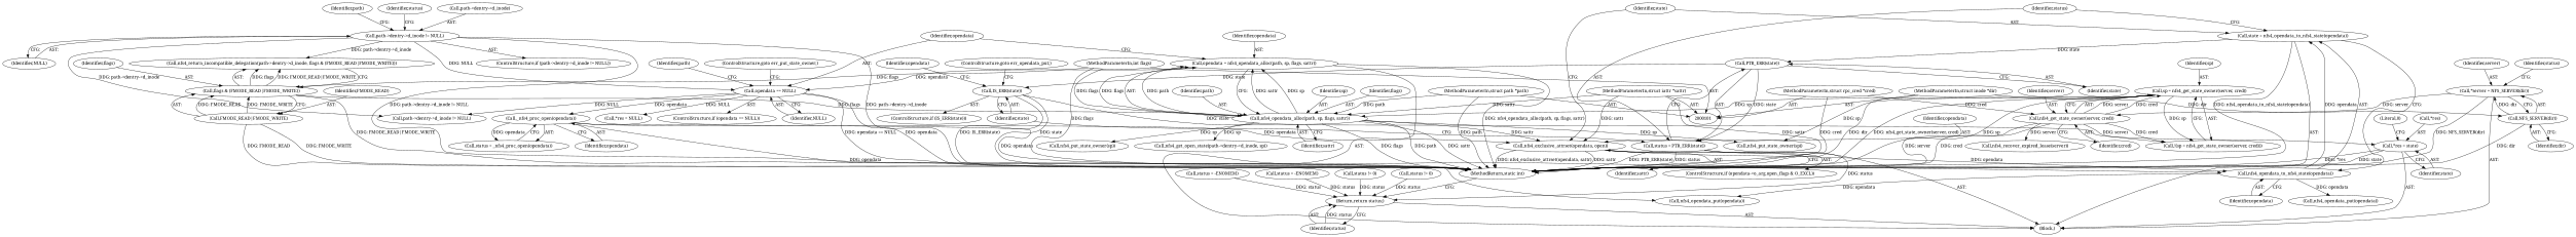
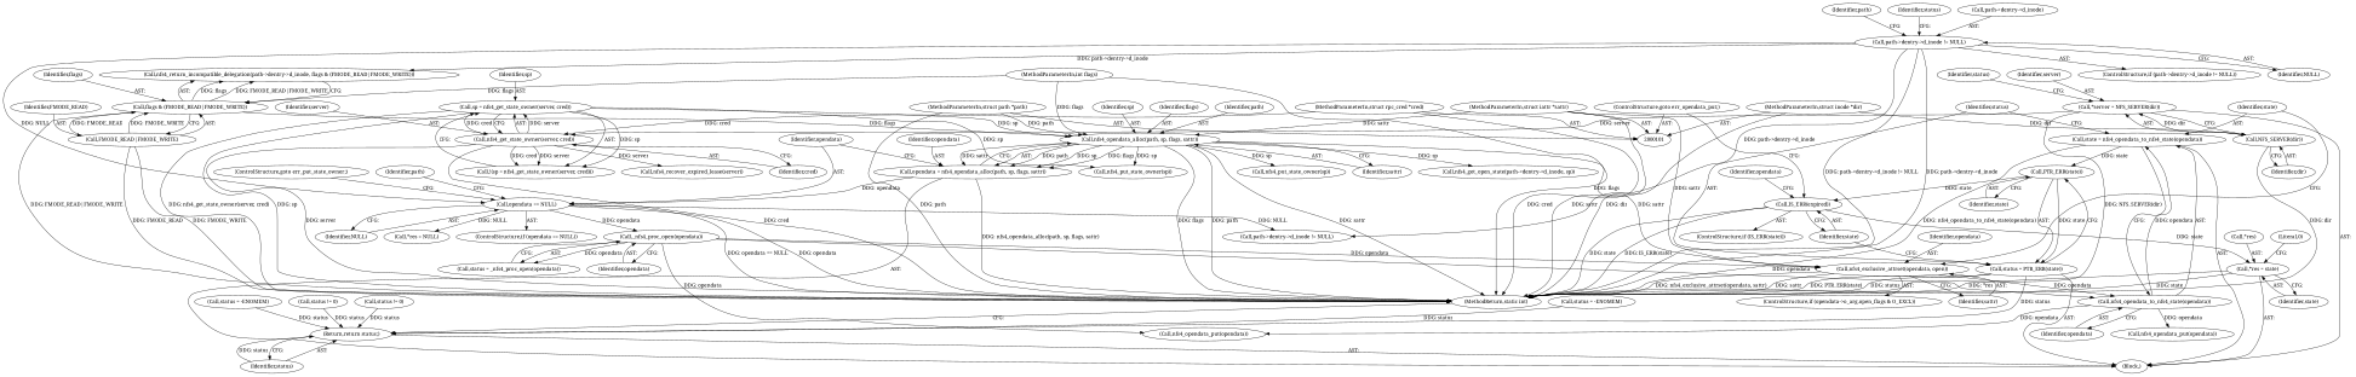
  digraph {
    fontname="Noto Serif"
    node [fontname="Noto Serif"]
    edge [fontname="Noto Serif"]
    n1 [label="(Call,state = nfs4_opendata_to_nfs4_state(opendata))"]
    n2 [label="(Call,nfs4_opendata_to_nfs4_state(opendata))"]
    n3 [label="(Call,PTR_ERR(state))"]
    n4 [label="(Block,)"]
    n5 [label="(MethodReturn,static int)"]
    n6 [label="(Call,nfs4_opendata_put(opendata))"]
    n7 [label="(Identifier,opendata)"]
    n8 [label="(Call,nfs4_opendata_put(opendata))"]
    n9 [label="(Call,status = PTR_ERR(state))"]
-   n10 [label="(Call,IS_ERR(state))"]
+   n10 [label="(Call,IS_ERR(expired))"]
    n11 [label="(Identifier,state)"]
    n12 [label="(Return,return status;)"]
    n13 [label="(Call,nfs4_exclusive_attrset(opendata, open))"]
    n14 [label="(ControlStructure,if (opendata->o_arg.open_flags & O_EXCL))"]
    n15 [label="(Identifier,sattr)"]
    n16 [label="(Call,_nfs4_proc_open(opendata))"]
    n17 [label="(Call,status = _nfs4_proc_open(opendata))"]
    n18 [label="(Identifier,opendata)"]
    n19 [label="(Call,opendata == NULL)"]
    n20 [label="(ControlStructure,if (opendata == NULL))"]
    n21 [label="(Call,path->dentry->d_inode != NULL)"]
    n22 [label="(Identifier,NULL)"]
    n23 [label="(Call,*res = NULL)"]
    n24 [label="(Call,opendata = nfs4_opendata_alloc(path, sp, flags, sattr))"]
    n25 [label="(Call,nfs4_opendata_alloc(path, sp, flags, sattr))"]
    n26 [label="(Call,nfs4_put_state_owner(sp))"]
    n27 [label="(Call,nfs4_get_open_state(path->dentry->d_inode, sp))"]
    n28 [label="(Identifier,sattr)"]
    n29 [label="(Call,nfs4_put_state_owner(sp))"]
    n30 [label="(MethodParameterIn,struct path *path)"]
    n31 [label=2000101]
    n32 [label="(Call,sp = nfs4_get_state_owner(server, cred))"]
    n33 [label="(Call,nfs4_get_state_owner(server, cred))"]
    n34 [label="(Call,!(sp = nfs4_get_state_owner(server, cred)))"]
    n35 [label="(Call,nfs4_recover_expired_lease(server))"]
    n36 [label="(Identifier,cred)"]
    n37 [label="(Call,*server = NFS_SERVER(dir))"]
    n38 [label="(Call,NFS_SERVER(dir))"]
    n39 [label="(Identifier,dir)"]
    n40 [label="(MethodParameterIn,struct inode *dir)"]
    n41 [label="(MethodParameterIn,struct rpc_cred *cred)"]
    n42 [label="(Call,flags & (FMODE_READ|FMODE_WRITE))"]
    n43 [label="(Call,FMODE_READ|FMODE_WRITE)"]
    n44 [label="(Call,nfs4_return_incompatible_delegation(path->dentry->d_inode, flags & (FMODE_READ|FMODE_WRITE)))"]
    n45 [label="(MethodParameterIn,int flags)"]
    n46 [label="(MethodParameterIn,struct iattr *sattr)"]
    n47 [label="(Call,path->dentry->d_inode != NULL)"]
    n48 [label="(ControlStructure,if (path->dentry->d_inode != NULL))"]
    n49 [label="(Identifier,NULL)"]
    n50 [label="(Call,*res = state)"]
    n51 [label="(Identifier,state)"]
    n52 [label="(ControlStructure,if (IS_ERR(state)))"]
    n53 [label="(Identifier,status)"]
    n54 [label="(Identifier,state)"]
    n55 [label="(Identifier,flags)"]
    n56 [label="(Identifier,opendata)"]
    n57 [label="(Literal,0)"]
    n58 [label="(Identifier,status)"]
    n59 [label="(Identifier,sp)"]
    n60 [label="(Identifier,server)"]
    n61 [label="(Identifier,path)"]
    n62 [label="(Identifier,FMODE_READ)"]
    n63 [label="(Identifier,status)"]
    n64 [label="(Identifier,opendata)"]
    n65 [label="(Identifier,opendata)"]
    n66 [label="(ControlStructure,goto err_put_state_owner;)"]
    n67 [label="(Identifier,server)"]
    n68 [label="(Call,status != 0)"]
    n69 [label="(Identifier,opendata)"]
    n70 [label="(Call,*res)"]
    n71 [label="(Identifier,status)"]
    n72 [label="(ControlStructure,goto err_opendata_put;)"]
    n73 [label="(Call,status = -ENOMEM)"]
    n74 [label="(Call,status = -ENOMEM)"]
    n75 [label="(Identifier,path)"]
    n76 [label="(Identifier,sp)"]
    n77 [label="(Call,status != 0)"]
    n78 [label="(Identifier,flags)"]
    n79 [label="(Identifier,state)"]
    n80 [label="(Call,path->dentry->d_inode)"]
    n81 [label="(Identifier,path)"]
    n1 -> n2 [label="CFG: "]
    n1 -> n3 [label="DDG: state"]
    n1 -> n4 [label="AST: "]
    n1 -> n5 [label="DDG: nfs4_opendata_to_nfs4_state(opendata)"]
    n2 -> n1 [label="AST: "]
    n2 -> n1 [label="DDG: opendata"]
    n2 -> n6 [label="DDG: opendata"]
    n2 -> n7 [label="CFG: "]
    n2 -> n8 [label="DDG: opendata"]
    n3 -> n9 [label="AST: "]
    n3 -> n9 [label="DDG: state"]
    n3 -> n10 [label="DDG: state"]
    n3 -> n11 [label="CFG: "]
    n5 -> n12 [label="CFG: "]
    n7 -> n2 [label="AST: "]
    n9 -> n3 [label="CFG: "]
    n9 -> n4 [label="AST: "]
    n9 -> n5 [label="DDG: PTR_ERR(state)"]
    n9 -> n5 [label="DDG: status"]
    n9 -> n12 [label="DDG: status"]
    n10 -> n5 [label="DDG: IS_ERR(state)"]
    n10 -> n5 [label="DDG: state"]
    n10 -> n50 [label="DDG: state"]
    n10 -> n51 [label="CFG: "]
    n10 -> n52 [label="AST: "]
    n11 -> n3 [label="AST: "]
    n12 -> n4 [label="AST: "]
    n12 -> n53 [label="CFG: "]
    n13 -> n2 [label="DDG: opendata"]
    n13 -> n5 [label="DDG: nfs4_exclusive_attrset(opendata, sattr)"]
    n13 -> n5 [label="DDG: sattr"]
    n13 -> n14 [label="AST: "]
    n13 -> n15 [label="CFG: "]
    n15 -> n13 [label="AST: "]
    n16 -> n2 [label="DDG: opendata"]
    n16 -> n6 [label="DDG: opendata"]
    n16 -> n13 [label="DDG: opendata"]
    n16 -> n17 [label="AST: "]
    n16 -> n17 [label="DDG: opendata"]
    n16 -> n18 [label="CFG: "]
    n17 -> n16 [label="CFG: "]
    n18 -> n16 [label="AST: "]
    n19 -> n5 [label="DDG: opendata == NULL"]
    n19 -> n5 [label="DDG: opendata"]
    n19 -> n16 [label="DDG: opendata"]
    n19 -> n20 [label="AST: "]
    n19 -> n21 [label="DDG: NULL"]
    n19 -> n22 [label="CFG: "]
    n19 -> n23 [label="DDG: NULL"]
    n22 -> n19 [label="AST: "]
    n24 -> n4 [label="AST: "]
    n24 -> n5 [label="DDG: nfs4_opendata_alloc(path, sp, flags, sattr)"]
    n24 -> n19 [label="DDG: opendata"]
    n24 -> n25 [label="CFG: "]
    n25 -> n5 [label="DDG: flags"]
    n25 -> n5 [label="DDG: path"]
    n25 -> n5 [label="DDG: sattr"]
    n25 -> n13 [label="DDG: sattr"]
    n25 -> n24 [label="AST: "]
    n25 -> n24 [label="DDG: path"]
    n25 -> n24 [label="DDG: sp"]
    n25 -> n24 [label="DDG: flags"]
    n25 -> n24 [label="DDG: sattr"]
    n25 -> n26 [label="DDG: sp"]
    n25 -> n27 [label="DDG: sp"]
    n25 -> n28 [label="CFG: "]
    n25 -> n29 [label="DDG: sp"]
    n28 -> n25 [label="AST: "]
    n30 -> n5 [label="DDG: path"]
    n30 -> n25 [label="DDG: path"]
    n30 -> n31 [label="AST: "]
    n32 -> n5 [label="DDG: nfs4_get_state_owner(server, cred)"]
    n32 -> n5 [label="DDG: sp"]
    n32 -> n25 [label="DDG: sp"]
    n32 -> n26 [label="DDG: sp"]
    n32 -> n33 [label="CFG: "]
    n32 -> n34 [label="AST: "]
    n32 -> n34 [label="DDG: sp"]
    n33 -> n5 [label="DDG: server"]
    n33 -> n5 [label="DDG: cred"]
    n33 -> n32 [label="AST: "]
    n33 -> n32 [label="DDG: server"]
    n33 -> n32 [label="DDG: cred"]
    n33 -> n34 [label="DDG: server"]
    n33 -> n34 [label="DDG: cred"]
    n33 -> n35 [label="DDG: server"]
    n33 -> n36 [label="CFG: "]
    n34 -> n32 [label="CFG: "]
    n36 -> n33 [label="AST: "]
    n37 -> n4 [label="AST: "]
    n37 -> n5 [label="DDG: NFS_SERVER(dir)"]
    n37 -> n33 [label="DDG: server"]
    n37 -> n38 [label="CFG: "]
    n38 -> n5 [label="DDG: dir"]
    n38 -> n37 [label="AST: "]
    n38 -> n37 [label="DDG: dir"]
    n38 -> n39 [label="CFG: "]
    n39 -> n38 [label="AST: "]
    n40 -> n5 [label="DDG: dir"]
    n40 -> n31 [label="AST: "]
    n40 -> n38 [label="DDG: dir"]
    n41 -> n5 [label="DDG: cred"]
    n41 -> n31 [label="AST: "]
    n41 -> n33 [label="DDG: cred"]
    n42 -> n5 [label="DDG: FMODE_READ|FMODE_WRITE"]
    n42 -> n25 [label="DDG: flags"]
    n42 -> n43 [label="CFG: "]
    n42 -> n44 [label="AST: "]
    n42 -> n44 [label="DDG: flags"]
    n42 -> n44 [label="DDG: FMODE_READ|FMODE_WRITE"]
    n43 -> n5 [label="DDG: FMODE_WRITE"]
    n43 -> n5 [label="DDG: FMODE_READ"]
    n43 -> n42 [label="AST: "]
    n43 -> n42 [label="DDG: FMODE_READ"]
    n43 -> n42 [label="DDG: FMODE_WRITE"]
    n44 -> n42 [label="CFG: "]
    n45 -> n5 [label="DDG: flags"]
    n45 -> n25 [label="DDG: flags"]
-   n45 -> n31 [label="AST: "]
+   n72 -> n31 [label="AST: "]
    n45 -> n42 [label="DDG: flags"]
    n46 -> n5 [label="DDG: sattr"]
    n46 -> n13 [label="DDG: sattr"]
    n46 -> n25 [label="DDG: sattr"]
    n46 -> n31 [label="AST: "]
    n47 -> n5 [label="DDG: path->dentry->d_inode != NULL"]
    n47 -> n5 [label="DDG: path->dentry->d_inode"]
    n47 -> n19 [label="DDG: NULL"]
    n47 -> n21 [label="DDG: path->dentry->d_inode"]
    n47 -> n44 [label="DDG: path->dentry->d_inode"]
    n47 -> n48 [label="AST: "]
    n47 -> n49 [label="CFG: "]
    n49 -> n47 [label="AST: "]
    n50 -> n4 [label="AST: "]
    n50 -> n5 [label="DDG: *res"]
    n50 -> n5 [label="DDG: state"]
    n50 -> n54 [label="CFG: "]
    n51 -> n9 [label="CFG: "]
    n51 -> n10 [label="AST: "]
    n53 -> n12 [label="AST: "]
    n53 -> n12 [label="DDG: status"]
    n54 -> n50 [label="AST: "]
    n55 -> n42 [label="AST: "]
    n56 -> n13 [label="AST: "]
    n57 -> n50 [label="CFG: "]
    n58 -> n1 [label="CFG: "]
    n58 -> n9 [label="AST: "]
    n59 -> n32 [label="AST: "]
    n60 -> n37 [label="AST: "]
    n61 -> n47 [label="CFG: "]
    n62 -> n43 [label="AST: "]
    n63 -> n37 [label="CFG: "]
    n64 -> n19 [label="AST: "]
    n64 -> n24 [label="CFG: "]
    n65 -> n24 [label="AST: "]
    n66 -> n19 [label="CFG: "]
    n67 -> n33 [label="AST: "]
    n68 -> n12 [label="DDG: status"]
    n69 -> n10 [label="CFG: "]
    n70 -> n50 [label="AST: "]
    n71 -> n47 [label="CFG: "]
    n72 -> n10 [label="CFG: "]
    n73 -> n12 [label="DDG: status"]
    n74 -> n12 [label="DDG: status"]
    n75 -> n19 [label="CFG: "]
    n76 -> n25 [label="AST: "]
    n77 -> n12 [label="DDG: status"]
    n78 -> n25 [label="AST: "]
    n79 -> n1 [label="AST: "]
    n79 -> n13 [label="CFG: "]
    n80 -> n47 [label="AST: "]
    n81 -> n25 [label="AST: "]
  }
